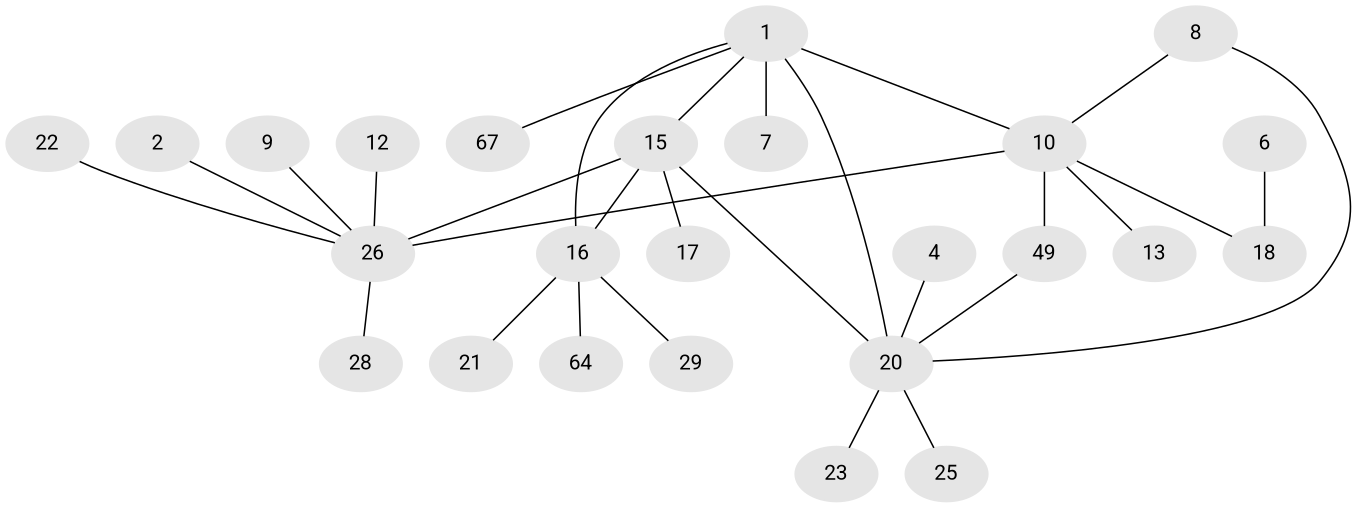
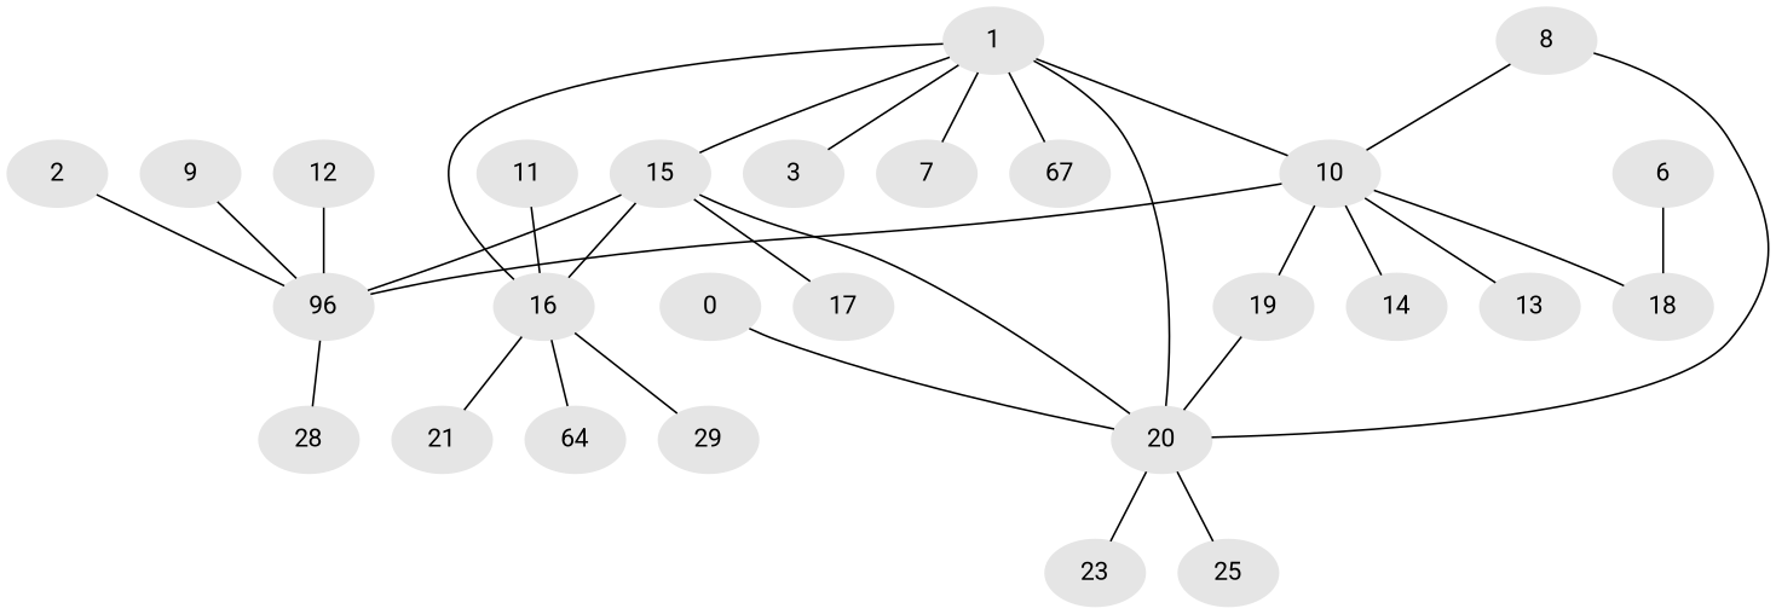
  graph {
    fontname=Roboto
    node [color=gray90 fontname=Roboto style=filled]
    edge [fontname=Roboto weight=1.0]
    1
+   3
    7
    10
    15
    16
    20
    n8 [label=67]
-   26
+   26 [label=96]
    13
+   14
    18
-   19 [label=49]
+   19
    17
    21
    n16 [label=64]
    29
    23
    25
    2
    28
-   4
+   4 [label=0]
    6
    8
    9
+   11
    12
-   22
+   1 -- 3
    1 -- 7
    1 -- 10 [weight=2.0]
    1 -- 15 [weight=2.0]
    1 -- 16
    1 -- 20 [weight=2.0]
    1 -- n8
    10 -- 26
    10 -- 13
+   10 -- 14
    10 -- 18
    10 -- 19
    15 -- 16
    15 -- 20
    15 -- 26 [weight=2.0]
    15 -- 17
    16 -- 21
    16 -- n16
    16 -- 29
    20 -- 23
    20 -- 25
    26 -- 28
    19 -- 20
    2 -- 26
    4 -- 20
    6 -- 18
    8 -- 10
    8 -- 20
    9 -- 26
+   11 -- 16
    12 -- 26
-   22 -- 26
  }
